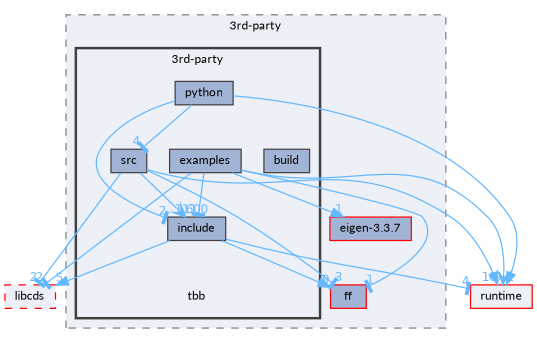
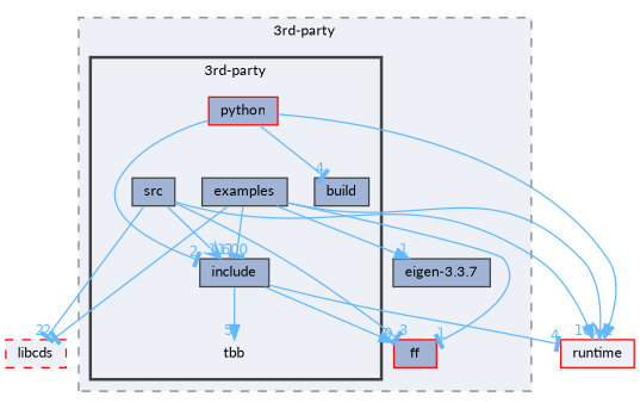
  digraph {
    compound=true
    fontname=Lato
    node [fontname=Lato fontsize=10 shape=box color=grey25 fillcolor="#a2b4d6" style=filled]
    edge [color=steelblue1 fontcolor=steelblue1 fontname=Lato fontsize=10 headlabel=1 labeldistance=1.5 labelfontname=Helvetica labelfontsize=10 arrowhead=tee]
    n1 [height=0.2 label=tbb shape=plaintext width=0.4 color="" fillcolor="" style=""]
    n2 [height=0.2 label=build width=0.4]
    n3 [height=0.2 label=examples width=0.4]
    n4 [height=0.2 label=include width=0.4]
-   n5 [height=0.2 label=python width=0.4]
+   n5 [color=red height=0.2 label=python width=0.4]
    n6 [height=0.2 label=src width=0.4]
-   n7 [color=red height=0.2 label="eigen-3.3.7" width=0.4]
+   n7 [height=0.2 label="eigen-3.3.7" width=0.4]
    n8 [color=red height=0.2 label=ff width=0.4]
    n9 [color=red fillcolor="#edf0f7" height=0.2 label=libcds style="filled,dashed" width=0.4]
    n10 [color=red fillcolor="#edf0f7" height=0.2 label=runtime width=0.4]
    subgraph cluster_1 {
      bgcolor="#edf0f7"
      fontsize=10
      label="3rd-party"
      pencolor=grey50
      style="filled,dashed"
      n7
      n8
      subgraph cluster_2 {
        bgcolor="#edf0f7"
        fontsize=10
        pencolor=grey25
        style="filled,bold"
        n1
        n2
        n3
        n4
        n5
        n6
      }
    }
    n3 -> n4 [headlabel=111]
    n3 -> n7 [arrowhead=normal]
    n3 -> n8
    n3 -> n9 [headlabel=2]
    n3 -> n10 [headlabel=9 arrowhead=vee]
    n4 -> n8 [headlabel=9 arrowhead=normal]
-   n4 -> n9 [headlabel=5 arrowhead=normal]
+   n4 -> n1 [headlabel=5 arrowhead=normal]
    n4 -> n10 [headlabel=4]
    n5 -> n4 [headlabel=2]
-   n5 -> n6 [headlabel=4]
+   n5 -> n2 [headlabel=4]
    n5 -> n10 [arrowhead=normal]
    n6 -> n4 [headlabel=600 arrowhead=vee]
    n6 -> n8 [headlabel=3]
    n6 -> n9 [headlabel=2]
    n6 -> n10 [headlabel=10 arrowhead=normal]
  }
